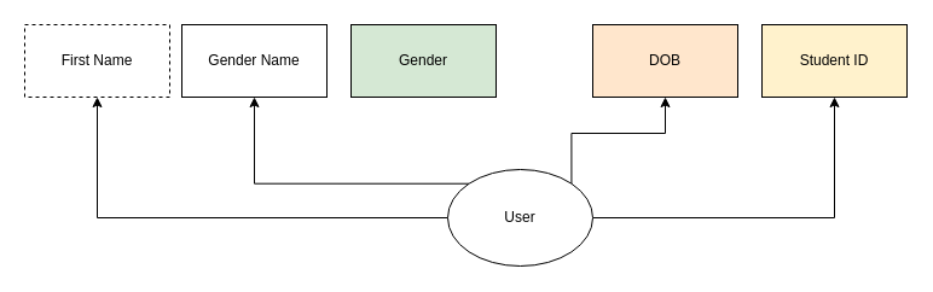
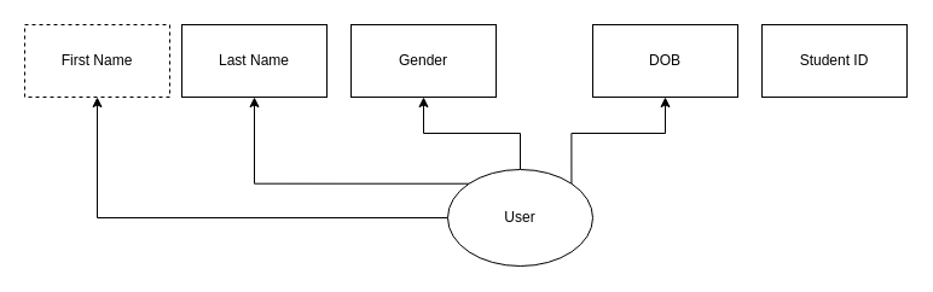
  <mxCell id="0" />
  <mxCell id="1" parent="0" />
  <mxCell id="2" value="" style="edgeStyle=orthogonalEdgeStyle;rounded=0;orthogonalLoop=1;jettySize=auto;html=1;" edge="1" parent="1" source="6" target="7"><mxGeometry relative="1" as="geometry" /></mxCell>
  <mxCell id="3" value="" style="edgeStyle=orthogonalEdgeStyle;rounded=0;orthogonalLoop=1;jettySize=auto;html=1;exitX=0;exitY=0;exitDx=0;exitDy=0;" edge="1" parent="1" source="6" target="8"><mxGeometry relative="1" as="geometry" /></mxCell>
- <mxCell id="4" value="" style="edgeStyle=orthogonalEdgeStyle;rounded=0;orthogonalLoop=1;jettySize=auto;html=1;" edge="1" parent="1" source="6" target="11"><mxGeometry relative="1" as="geometry" /></mxCell>
+ <mxCell id="4" value="" style="edgeStyle=orthogonalEdgeStyle;rounded=0;orthogonalLoop=1;jettySize=auto;html=1;" edge="1" parent="1" source="6" target="9"><mxGeometry relative="1" as="geometry" /></mxCell>
  <mxCell id="5" value="" style="edgeStyle=orthogonalEdgeStyle;rounded=0;orthogonalLoop=1;jettySize=auto;html=1;exitX=1;exitY=0;exitDx=0;exitDy=0;" edge="1" parent="1" source="6" target="10"><mxGeometry relative="1" as="geometry" /></mxCell>
  <mxCell id="6" value="User" style="ellipse;whiteSpace=wrap;html=1;" vertex="1" parent="1"><mxGeometry x="370" y="140" width="120" height="80" as="geometry" /></mxCell>
  <mxCell id="7" value="First Name" style="whiteSpace=wrap;html=1;dashed=1;" vertex="1" parent="1"><mxGeometry x="20" y="20" width="120" height="60" as="geometry" /></mxCell>
- <mxCell id="8" value="Gender Name" style="whiteSpace=wrap;html=1;" vertex="1" parent="1"><mxGeometry x="150" y="20" width="120" height="60" as="geometry" /></mxCell>
- <mxCell id="9" value="Gender" style="whiteSpace=wrap;html=1;fillColor=#d5e8d4;" vertex="1" parent="1"><mxGeometry x="290" y="20" width="120" height="60" as="geometry" /></mxCell>
- <mxCell id="10" value="DOB" style="whiteSpace=wrap;html=1;fillColor=#ffe6cc;" vertex="1" parent="1"><mxGeometry x="490" y="20" width="120" height="60" as="geometry" /></mxCell>
- <mxCell id="11" value="Student ID" style="whiteSpace=wrap;html=1;fillColor=#fff2cc;" vertex="1" parent="1"><mxGeometry x="630" y="20" width="120" height="60" as="geometry" /></mxCell>
+ <mxCell id="8" value="Last Name" style="whiteSpace=wrap;html=1;" vertex="1" parent="1"><mxGeometry x="150" y="20" width="120" height="60" as="geometry" /></mxCell>
+ <mxCell id="9" value="Gender" style="whiteSpace=wrap;html=1;" vertex="1" parent="1"><mxGeometry x="290" y="20" width="120" height="60" as="geometry" /></mxCell>
+ <mxCell id="10" value="DOB" style="whiteSpace=wrap;html=1;" vertex="1" parent="1"><mxGeometry x="490" y="20" width="120" height="60" as="geometry" /></mxCell>
+ <mxCell id="11" value="Student ID" style="whiteSpace=wrap;html=1;" vertex="1" parent="1"><mxGeometry x="630" y="20" width="120" height="60" as="geometry" /></mxCell>
